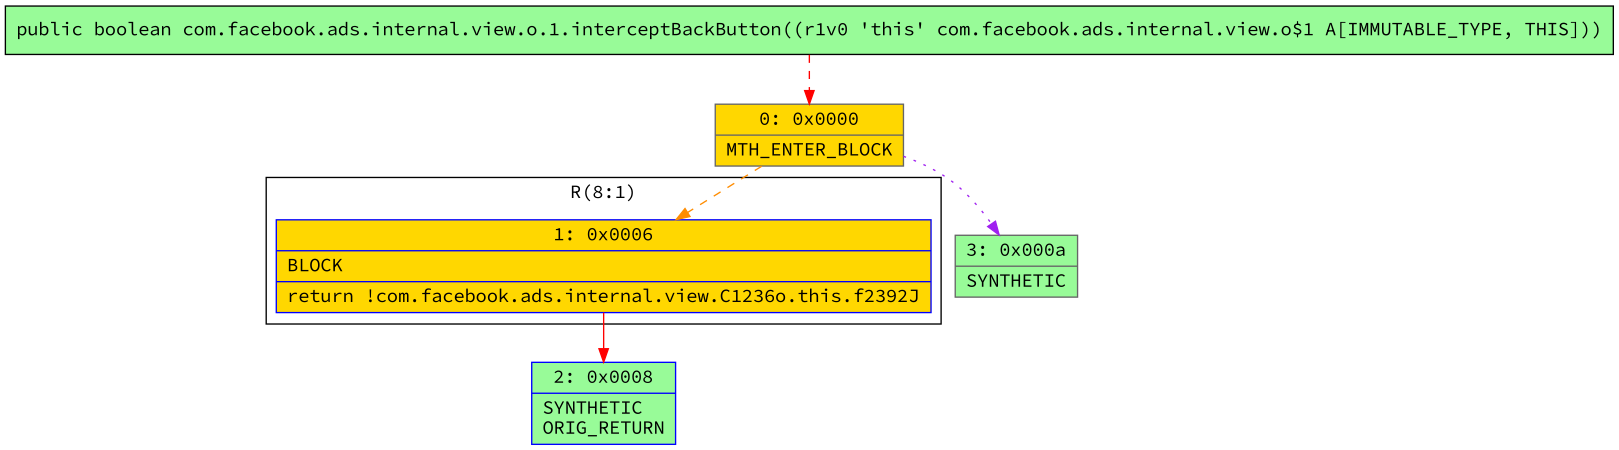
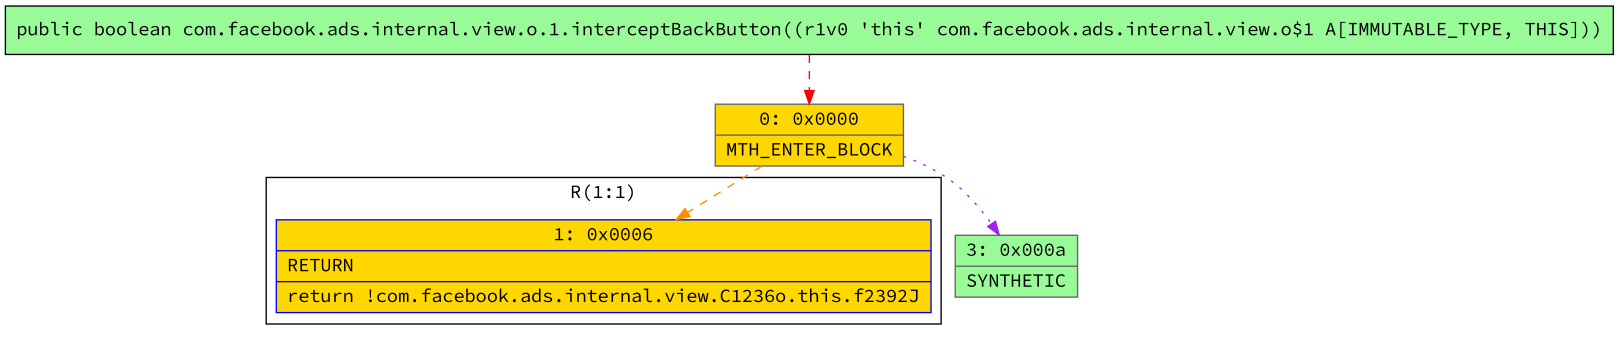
  digraph {
    fontname="Source Code Pro"
    node [color=blue fillcolor=palegreen fontname="Source Code Pro" shape=record style=filled]
    edge [color=red fontname="Source Code Pro" style=dashed]
-   n1 [fillcolor=gold label="{1\:\ 0x0006|BLOCK\l|return !com.facebook.ads.internal.view.C1236o.this.f2392J\l}"]
-   n2 [label="{2\:\ 0x0008|SYNTHETIC\lORIG_RETURN\l}"]
+   n1 [fillcolor=gold label="{1\:\ 0x0006|RETURN\l|return !com.facebook.ads.internal.view.C1236o.this.f2392J\l}"]
    n3 [color=gray40 label="{3\:\ 0x000a|SYNTHETIC\l}"]
    n4 [color=gray40 fillcolor=gold label="{0\:\ 0x0000|MTH_ENTER_BLOCK\l}"]
    n5 [color=black label="{public boolean com.facebook.ads.internal.view.o.1.interceptBackButton((r1v0 'this' com.facebook.ads.internal.view.o$1 A[IMMUTABLE_TYPE, THIS])) }"]
    subgraph cluster_1 {
-     label="R(8:1)"
+     label="R(1:1)"
      n1
    }
-   n1 -> n2 [style=solid]
    n4 -> n1 [color=darkorange]
    n4 -> n3 [color=purple style=dotted]
    n5 -> n4
  }
